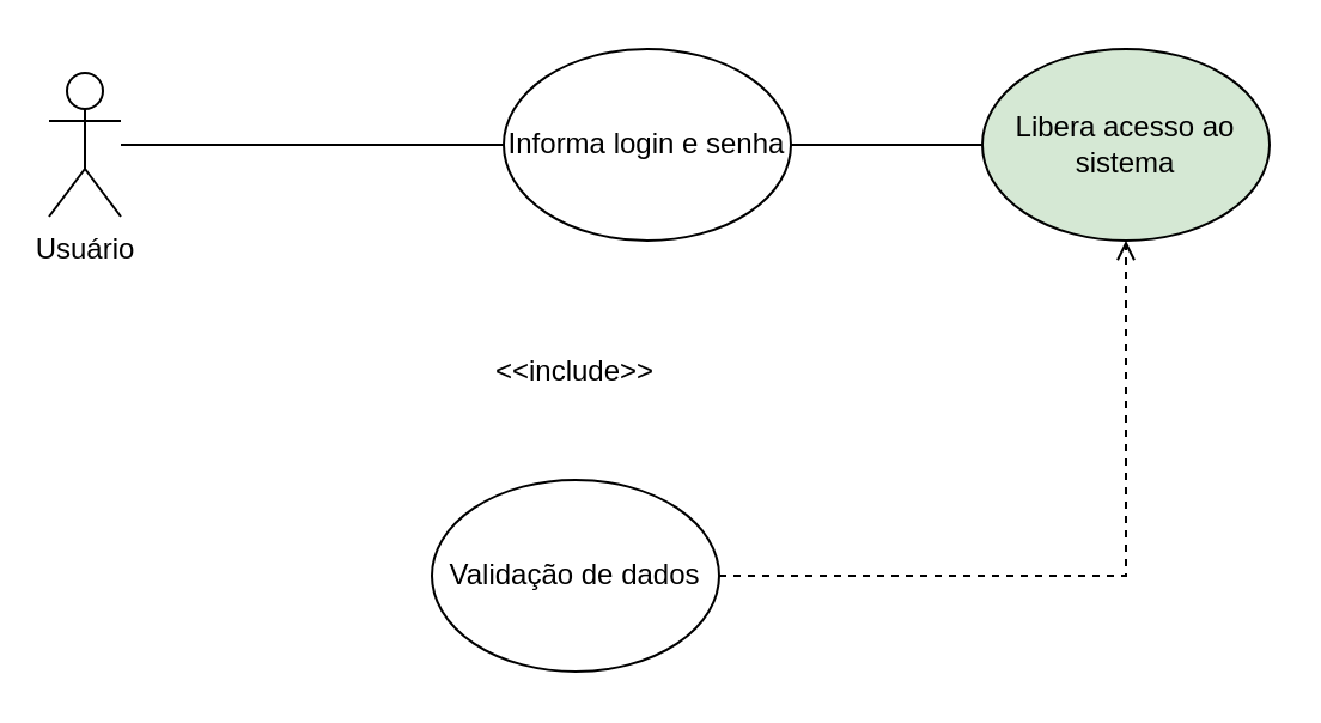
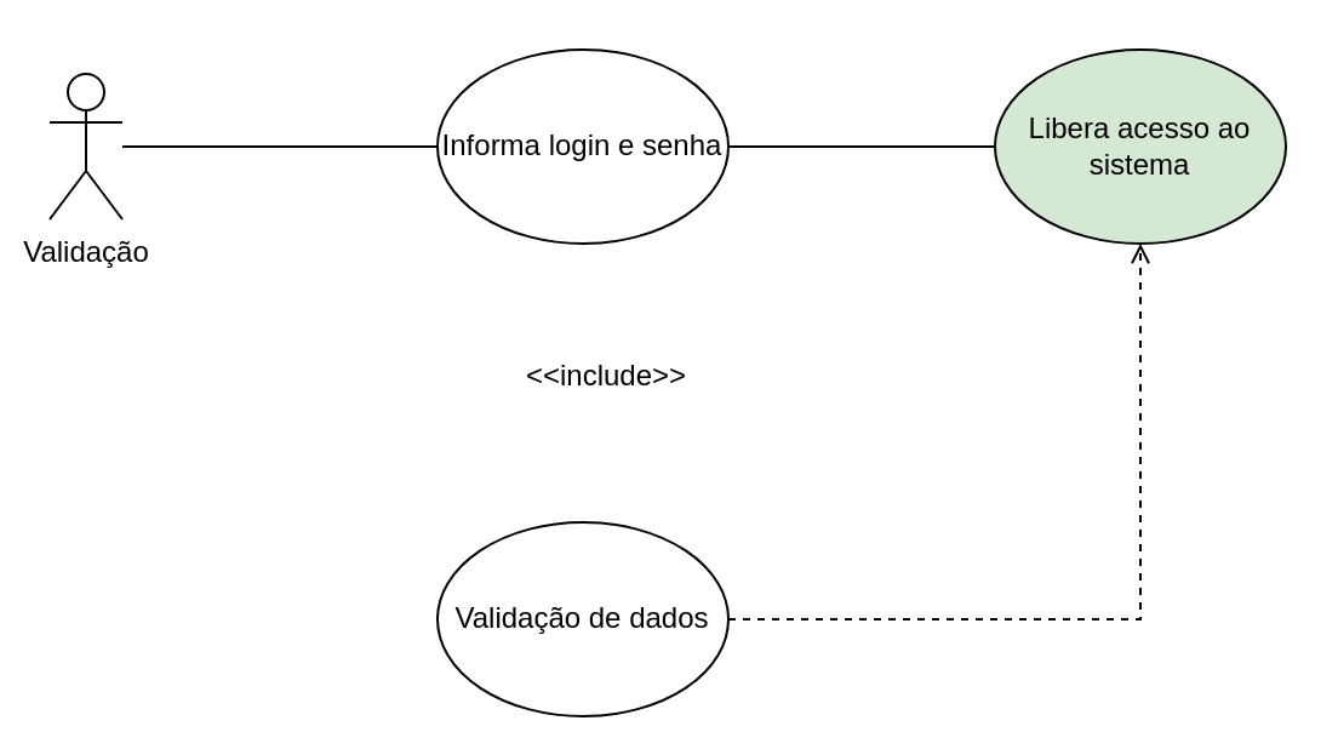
  <mxCell id="0" />
  <mxCell id="1" parent="0" />
  <mxCell id="2" style="edgeStyle=orthogonalEdgeStyle;rounded=0;orthogonalLoop=1;jettySize=auto;html=1;endArrow=none;endFill=0;" edge="1" parent="1" source="3" target="5"><mxGeometry relative="1" as="geometry" /></mxCell>
- <mxCell id="3" value="Usuário" style="shape=umlActor;verticalLabelPosition=bottom;verticalAlign=top;html=1;outlineConnect=0;" vertex="1" parent="1"><mxGeometry x="20" y="30" width="30" height="60" as="geometry" /></mxCell>
+ <mxCell id="3" value="Validação" style="shape=umlActor;verticalLabelPosition=bottom;verticalAlign=top;html=1;outlineConnect=0;" vertex="1" parent="1"><mxGeometry x="20" y="30" width="30" height="60" as="geometry" /></mxCell>
  <mxCell id="4" value="" style="edgeStyle=orthogonalEdgeStyle;rounded=0;orthogonalLoop=1;jettySize=auto;html=1;endArrow=none;endFill=0;" edge="1" parent="1" source="5" target="8"><mxGeometry relative="1" as="geometry" /></mxCell>
- <mxCell id="5" value="Informa login e senha" style="ellipse;whiteSpace=wrap;html=1;" vertex="1" parent="1"><mxGeometry x="210" y="20" width="120" height="80" as="geometry" /></mxCell>
+ <mxCell id="5" value="Informa login e senha" style="ellipse;whiteSpace=wrap;html=1;" vertex="1" parent="1"><mxGeometry x="180" y="20" width="120" height="80" as="geometry" /></mxCell>
  <mxCell id="6" value="" style="edgeStyle=orthogonalEdgeStyle;rounded=0;orthogonalLoop=1;jettySize=auto;html=1;dashed=1;endArrow=open;endFill=0;" edge="1" parent="1" source="7" target="8"><mxGeometry relative="1" as="geometry" /></mxCell>
- <mxCell id="7" value="Validação de dados" style="ellipse;whiteSpace=wrap;html=1;" vertex="1" parent="1"><mxGeometry x="180" y="200" width="120" height="80" as="geometry" /></mxCell>
+ <mxCell id="7" value="Validação de dados" style="ellipse;whiteSpace=wrap;html=1;" vertex="1" parent="1"><mxGeometry x="180" y="215" width="120" height="80" as="geometry" /></mxCell>
  <mxCell id="8" value="Libera acesso ao sistema" style="ellipse;whiteSpace=wrap;html=1;fillColor=#d5e8d4;" vertex="1" parent="1"><mxGeometry x="410" y="20" width="120" height="80" as="geometry" /></mxCell>
- <mxCell id="9" value="&amp;lt;&amp;lt;include&amp;gt;&amp;gt;" style="text;html=1;align=center;verticalAlign=middle;whiteSpace=wrap;rounded=0;" vertex="1" parent="1"><mxGeometry x="210" y="140" width="60" height="30" as="geometry" /></mxCell>
+ <mxCell id="9" value="&amp;lt;&amp;lt;include&amp;gt;&amp;gt;" style="text;html=1;align=center;verticalAlign=middle;whiteSpace=wrap;rounded=0;" vertex="1" parent="1"><mxGeometry x="220" y="140" width="60" height="30" as="geometry" /></mxCell>
